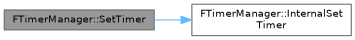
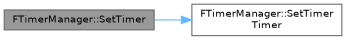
  digraph {
    rankdir=LR
    node [fontname=Helvetica fontsize=10 shape=box style=filled]
    n1 [color=gray40 fillcolor=grey60 fontcolor=black height=0.2 label="FTimerManager::SetTimer" width=0.4]
-   n2 [color=grey40 fillcolor=white height=0.2 label="FTimerManager::InternalSet\lTimer" width=0.4]
+   n2 [color=grey40 fillcolor=white height=0.2 label="FTimerManager::SetTimer\lTimer" width=0.4]
    n1 -> n2 [color=steelblue1 fontname=Helvetica fontsize=10 labelfontname=Helvetica labelfontsize=10 style=solid]
  }
